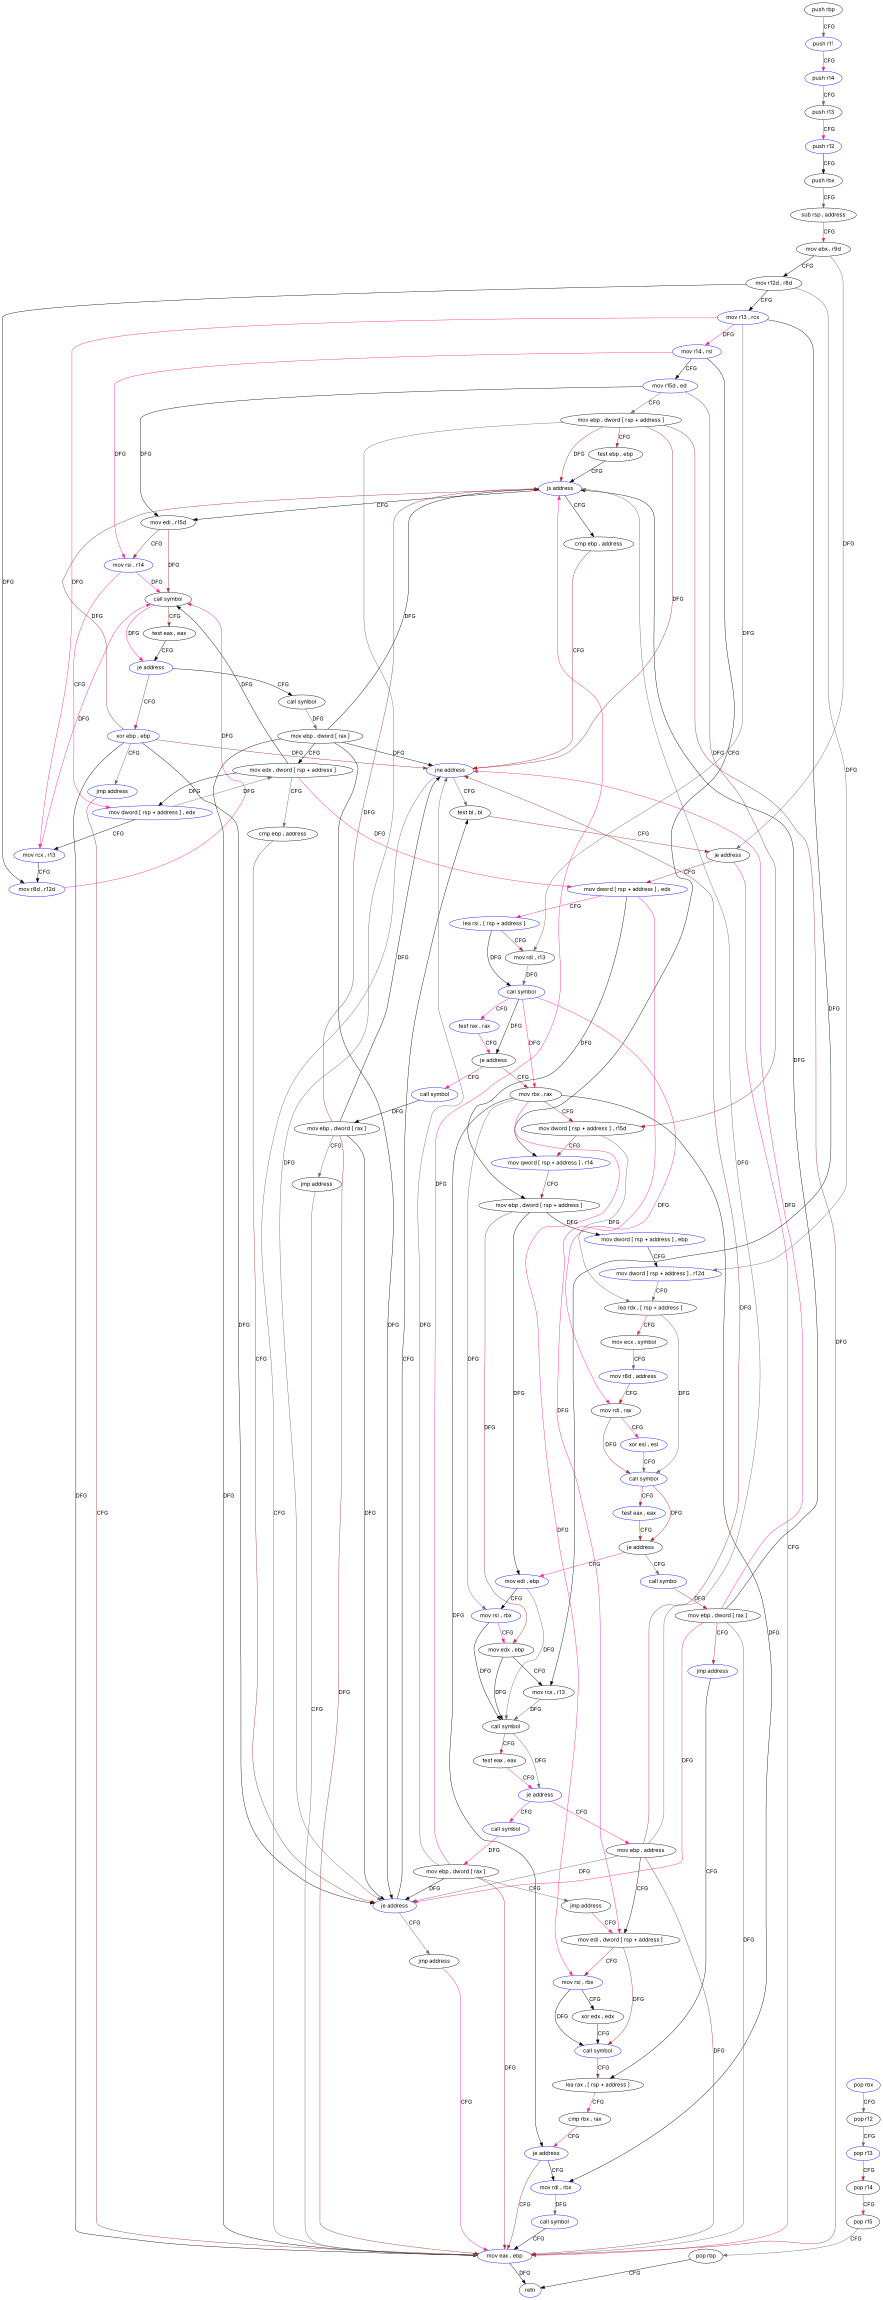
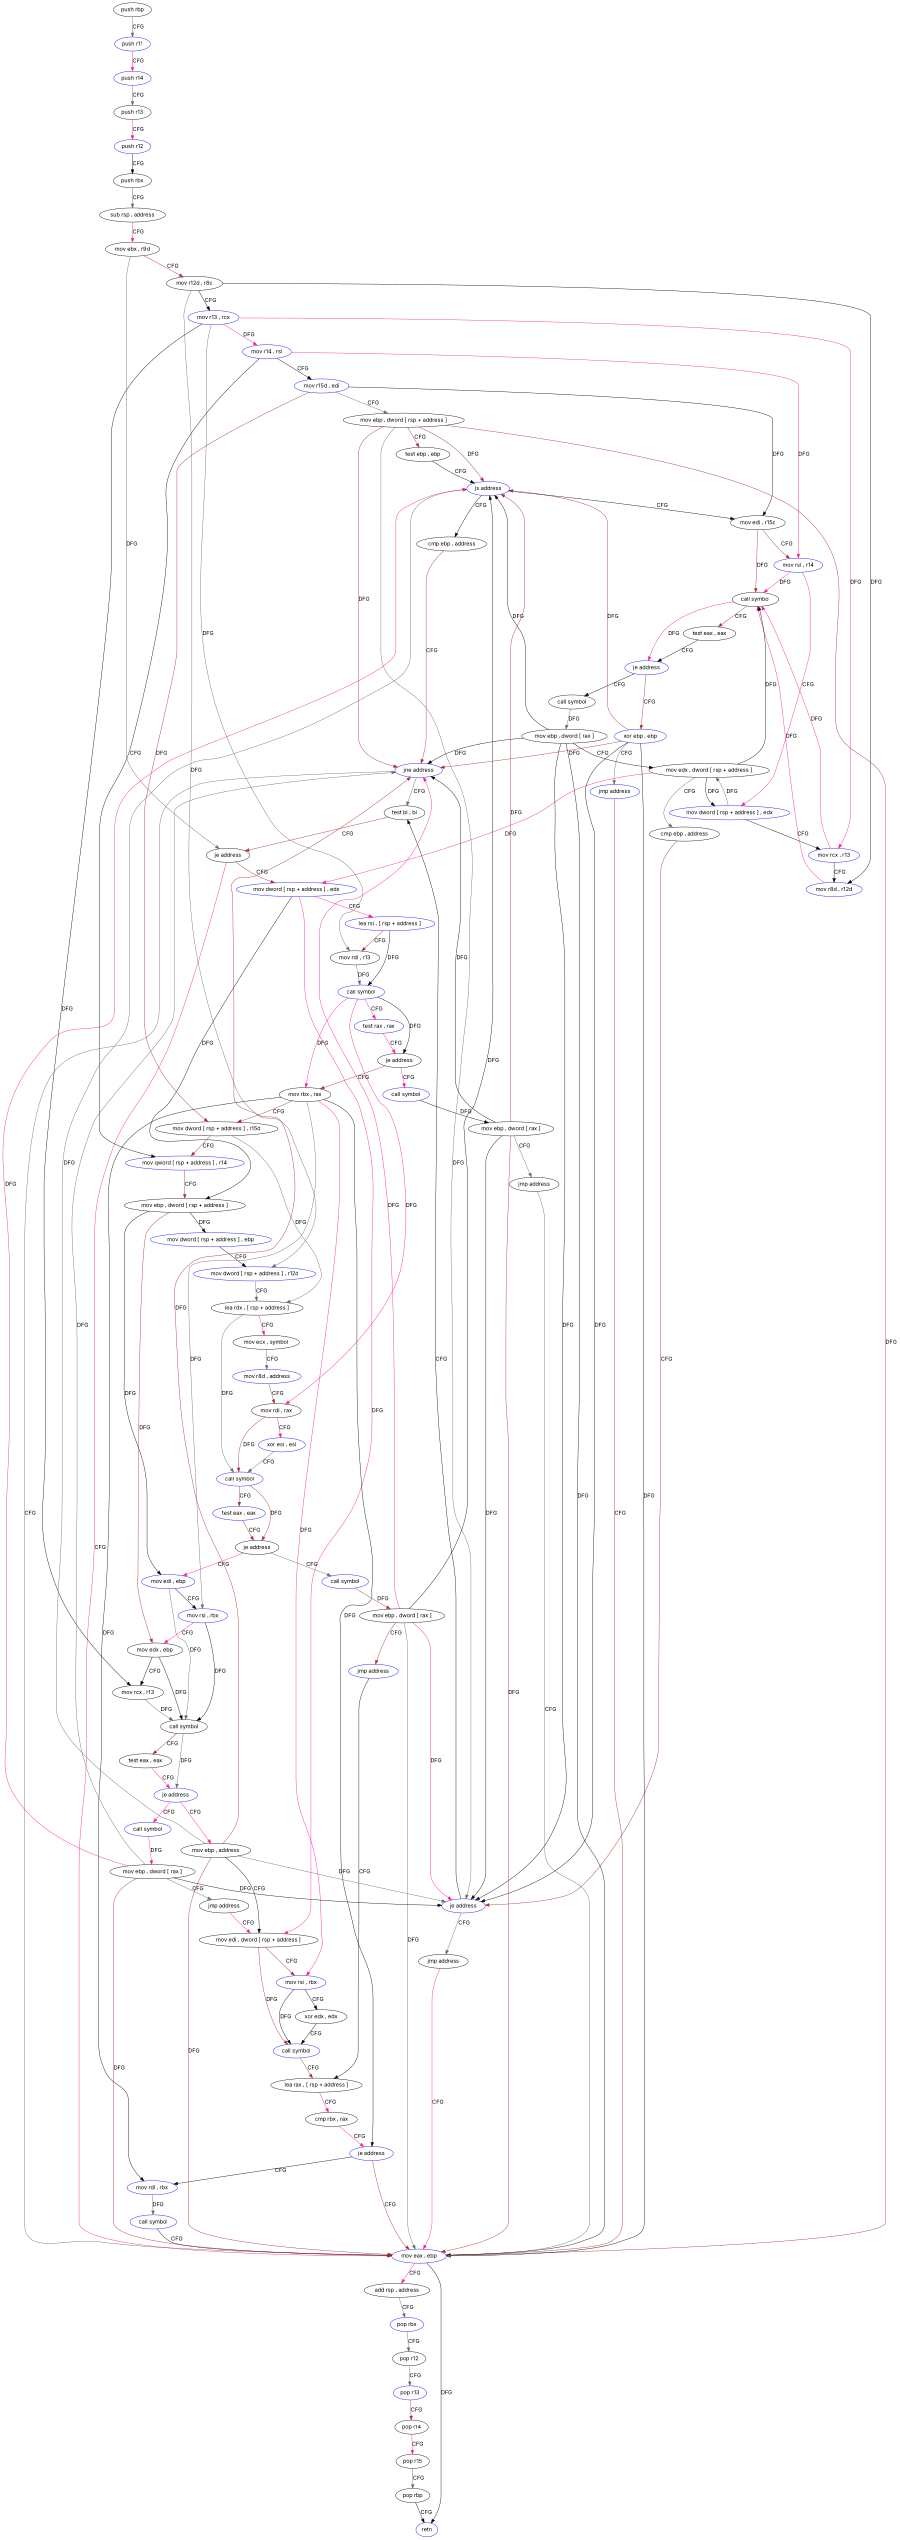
  digraph {
    fontname=Inter
    node [color=black fontname=Inter]
    edge [color=black fontname=Inter]
    n1 [label="push rbp"]
    n2 [color=blue label="push r11"]
    n3 [color=blue label="push r14"]
    n4 [label="push r13"]
    n5 [color=blue label="push r12"]
    n6 [label="push rbx"]
    n7 [label="sub rsp , address"]
    n8 [label="mov ebx , r9d"]
    n9 [label="mov r12d , r8d"]
    n10 [label="je address"]
    n11 [color=blue label="mov r13 , rcx"]
    n12 [color=blue label="mov r8d , r12d"]
    n13 [color=blue label="mov dword [ rsp + address ] , r12d"]
    n14 [color=blue label="mov eax , ebp"]
    n15 [color=blue label="mov dword [ rsp + address ] , edx"]
    n16 [color=blue label="mov r14 , rsi"]
    n17 [color=blue label="mov rcx , r13"]
    n18 [label="mov rdi , r13"]
    n19 [label="mov rcx , r13"]
    n20 [label="call symbol"]
    n21 [label="lea rdx , [ rsp + address ]"]
    n22 [color=blue label="mov r15d , edi"]
    n23 [color=blue label="mov rsi , r14"]
    n24 [color=blue label="mov qword [ rsp + address ] , r14"]
    n25 [color=blue label="call symbol"]
    n26 [label="call symbol"]
    n27 [label="mov ebp , dword [ rsp + address ]"]
    n28 [label="mov edi , r15d"]
    n29 [label="mov dword [ rsp + address ] , r15d"]
    n30 [color=blue label="mov dword [ rsp + address ] , edx"]
    n31 [label="mov ebp , dword [ rsp + address ]"]
    n32 [label="test ebp , ebp"]
    n33 [color=blue label="js address"]
    n34 [color=blue label="jne address"]
    n35 [color=blue label="je address"]
    n36 [label="cmp ebp , address"]
    n37 [label="test bl , bl"]
+   n38 [label="add rsp , address"]
    n39 [color=blue label=retn]
    n40 [label="jmp address"]
    n41 [label="test eax , eax"]
    n42 [color=blue label="je address"]
    n43 [label="mov edx , dword [ rsp + address ]"]
    n44 [label="cmp ebp , address"]
    n45 [color=blue label="xor ebp , ebp"]
    n46 [label="call symbol"]
    n47 [color=blue label="jmp address"]
    n48 [label="mov ebp , dword [ rax ]"]
    n49 [color=blue label="pop rbx"]
    n50 [color=blue label="lea rsi , [ rsp + address ]"]
    n51 [label="mov edi , dword [ rsp + address ]"]
    n52 [label="pop r12"]
    n53 [color=blue label="pop r13"]
    n54 [label="pop r14"]
    n55 [label="pop r15"]
    n56 [label="pop rbp"]
    n57 [color=blue label="mov dword [ rsp + address ] , ebp"]
    n58 [color=blue label="mov edi , ebp"]
    n59 [label="mov edx , ebp"]
    n60 [color=blue label="mov rsi , rbx"]
    n61 [color=blue label="call symbol"]
    n62 [color=blue label="test rax , rax"]
    n63 [label="je address"]
    n64 [label="mov rbx , rax"]
    n65 [label="mov rdi , rax"]
    n66 [color=blue label="call symbol"]
    n67 [color=blue label="mov rsi , rbx"]
    n68 [color=blue label="je address"]
    n69 [color=blue label="mov rdi , rbx"]
    n70 [color=blue label="call symbol"]
    n71 [color=blue label="xor esi , esi"]
    n72 [label="mov ebp , dword [ rax ]"]
    n73 [label="jmp address"]
    n74 [color=blue label="call symbol"]
    n75 [label="xor edx , edx"]
    n76 [label="mov ecx , symbol"]
    n77 [color=blue label="mov r8d , address"]
    n78 [color=blue label="test eax , eax"]
    n79 [label="je address"]
    n80 [color=blue label="call symbol"]
    n81 [label="mov ebp , dword [ rax ]"]
    n82 [label="test eax , eax"]
    n83 [color=blue label="je address"]
    n84 [color=blue label="jmp address"]
    n85 [label="mov ebp , address"]
    n86 [color=blue label="call symbol"]
    n87 [label="mov ebp , dword [ rax ]"]
    n88 [label="jmp address"]
    n89 [label="lea rax , [ rsp + address ]"]
    n90 [label="cmp rbx , rax"]
    n1 -> n2 [color=gray40 label=CFG]
    n2 -> n3 [color=deeppink label=CFG]
    n3 -> n4 [color=gray40 label=CFG]
    n4 -> n5 [color=deeppink label=CFG]
    n5 -> n6 [label=CFG]
    n6 -> n7 [color=gray40 label=CFG]
    n7 -> n8 [color=deeppink label=CFG]
-   n8 -> n9 [label=CFG]
+   n8 -> n9 [color=brown label=CFG]
    n8 -> n10 [color=gray40 label=DFG]
    n9 -> n11 [label=CFG]
    n9 -> n12 [label=DFG]
    n9 -> n13 [color=gray40 label=DFG]
    n10 -> n14 [color=deeppink label=CFG]
    n10 -> n15 [color=brown label=CFG]
    n11 -> n16 [color=deeppink label=DFG]
    n11 -> n17 [color=deeppink label=DFG]
    n11 -> n18 [color=gray40 label=DFG]
    n11 -> n19 [label=DFG]
    n12 -> n20 [color=deeppink label=DFG]
    n13 -> n21 [color=gray40 label=CFG]
+   n14 -> n38 [color=deeppink label=CFG]
    n14 -> n39 [label=DFG]
    n15 -> n31 [label=DFG]
    n15 -> n50 [color=deeppink label=CFG]
    n15 -> n51 [color=deeppink label=DFG]
    n16 -> n22 [label=CFG]
    n16 -> n23 [color=deeppink label=DFG]
    n16 -> n24 [label=CFG]
    n17 -> n12 [label=CFG]
    n17 -> n20 [color=deeppink label=DFG]
    n18 -> n25 [color=gray40 label=DFG]
    n19 -> n26 [color=gray40 label=DFG]
    n20 -> n41 [color=brown label=CFG]
    n20 -> n42 [color=deeppink label=DFG]
    n21 -> n70 [color=gray40 label=DFG]
    n21 -> n76 [color=deeppink label=CFG]
    n22 -> n27 [color=gray40 label=CFG]
    n22 -> n28 [label=DFG]
    n22 -> n29 [color=brown label=DFG]
    n23 -> n20 [color=deeppink label=DFG]
    n23 -> n30 [color=deeppink label=CFG]
    n24 -> n31 [color=brown label=CFG]
    n25 -> n62 [color=deeppink label=CFG]
    n25 -> n63 [label=DFG]
    n25 -> n64 [color=deeppink label=DFG]
    n25 -> n65 [color=deeppink label=DFG]
    n26 -> n82 [color=brown label=CFG]
    n26 -> n83 [color=gray40 label=DFG]
    n27 -> n14 [color=brown label=DFG]
    n27 -> n32 [color=brown label=CFG]
    n27 -> n33 [color=brown label=DFG]
    n27 -> n34 [color=brown label=DFG]
    n27 -> n35 [color=gray40 label=DFG]
    n28 -> n20 [color=brown label=DFG]
    n28 -> n23 [color=brown label=CFG]
    n29 -> n21 [color=gray40 label=DFG]
    n29 -> n24 [color=brown label=CFG]
    n30 -> n17 [label=CFG]
    n30 -> n43 [color=gray40 label=DFG]
    n31 -> n57 [label=DFG]
    n31 -> n58 [label=DFG]
    n31 -> n59 [color=brown label=DFG]
    n32 -> n33 [label=CFG]
    n33 -> n28 [label=CFG]
    n33 -> n36 [label=CFG]
    n34 -> n14 [color=gray40 label=CFG]
    n34 -> n37 [color=gray40 label=CFG]
    n35 -> n37 [label=CFG]
    n35 -> n40 [color=gray40 label=CFG]
    n36 -> n34 [color=brown label=CFG]
    n37 -> n10 [color=brown label=CFG]
+   n38 -> n49 [color=gray40 label=CFG]
    n40 -> n14 [color=deeppink label=CFG]
    n41 -> n42 [label=CFG]
    n42 -> n45 [color=brown label=CFG]
    n42 -> n46 [label=CFG]
    n43 -> n15 [color=deeppink label=DFG]
    n43 -> n20 [label=DFG]
    n43 -> n30 [label=DFG]
    n43 -> n44 [color=gray40 label=CFG]
    n44 -> n35 [color=brown label=CFG]
    n45 -> n14 [label=DFG]
    n45 -> n33 [color=brown label=DFG]
    n45 -> n34 [color=brown label=DFG]
    n45 -> n35 [label=DFG]
    n45 -> n47 [color=gray40 label=CFG]
    n46 -> n48 [color=gray40 label=DFG]
    n47 -> n14 [color=brown label=CFG]
    n48 -> n14 [label=DFG]
    n48 -> n33 [label=DFG]
    n48 -> n34 [label=DFG]
    n48 -> n35 [label=DFG]
    n48 -> n43 [label=CFG]
    n49 -> n52 [color=gray40 label=CFG]
    n50 -> n18 [color=brown label=CFG]
    n50 -> n25 [label=DFG]
    n51 -> n60 [color=brown label=CFG]
    n51 -> n61 [color=brown label=DFG]
    n52 -> n53 [color=gray40 label=CFG]
    n53 -> n54 [color=brown label=CFG]
    n54 -> n55 [color=deeppink label=CFG]
    n55 -> n56 [color=gray40 label=CFG]
    n56 -> n39 [label=CFG]
    n57 -> n13 [label=CFG]
    n58 -> n26 [color=gray40 label=DFG]
    n58 -> n67 [label=CFG]
    n59 -> n19 [label=CFG]
    n59 -> n26 [label=DFG]
    n60 -> n61 [label=DFG]
    n60 -> n75 [label=CFG]
    n61 -> n89 [color=brown label=CFG]
    n62 -> n63 [color=deeppink label=CFG]
    n63 -> n64 [color=brown label=CFG]
    n63 -> n66 [color=deeppink label=CFG]
    n64 -> n29 [color=brown label=CFG]
    n64 -> n60 [color=deeppink label=DFG]
    n64 -> n67 [color=gray40 label=DFG]
    n64 -> n68 [label=DFG]
    n64 -> n69 [label=DFG]
    n65 -> n70 [color=brown label=DFG]
    n65 -> n71 [color=deeppink label=CFG]
    n66 -> n72 [label=DFG]
    n67 -> n26 [label=DFG]
    n67 -> n59 [color=deeppink label=CFG]
    n68 -> n14 [color=brown label=CFG]
    n68 -> n69 [label=CFG]
    n69 -> n74 [color=gray40 label=DFG]
    n70 -> n78 [color=brown label=CFG]
    n70 -> n79 [color=brown label=DFG]
    n71 -> n70 [color=gray40 label=CFG]
    n72 -> n14 [color=brown label=DFG]
    n72 -> n33 [color=brown label=DFG]
    n72 -> n34 [label=DFG]
    n72 -> n35 [label=DFG]
    n72 -> n73 [color=gray40 label=CFG]
    n73 -> n14 [color=gray40 label=CFG]
    n74 -> n14 [label=CFG]
    n75 -> n61 [label=CFG]
    n76 -> n77 [color=gray40 label=CFG]
    n77 -> n65 [color=brown label=CFG]
    n78 -> n79 [color=brown label=CFG]
    n79 -> n58 [color=deeppink label=CFG]
    n79 -> n80 [color=gray40 label=CFG]
    n80 -> n81 [color=brown label=DFG]
    n81 -> n14 [color=gray40 label=DFG]
    n81 -> n33 [label=DFG]
    n81 -> n34 [color=deeppink label=DFG]
    n81 -> n35 [color=deeppink label=DFG]
    n81 -> n84 [color=brown label=CFG]
    n82 -> n83 [color=deeppink label=CFG]
    n83 -> n85 [color=deeppink label=CFG]
    n83 -> n86 [color=deeppink label=CFG]
    n84 -> n89 [label=CFG]
    n85 -> n14 [color=brown label=DFG]
    n85 -> n33 [color=gray40 label=DFG]
    n85 -> n34 [color=brown label=DFG]
    n85 -> n35 [color=gray40 label=DFG]
    n85 -> n51 [label=CFG]
    n86 -> n87 [color=deeppink label=DFG]
    n87 -> n14 [color=brown label=DFG]
    n87 -> n33 [color=deeppink label=DFG]
    n87 -> n34 [color=gray40 label=DFG]
    n87 -> n35 [label=DFG]
    n87 -> n88 [color=gray40 label=CFG]
    n88 -> n51 [color=deeppink label=CFG]
    n89 -> n90 [color=deeppink label=CFG]
    n90 -> n68 [color=deeppink label=CFG]
  }
